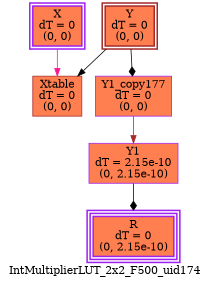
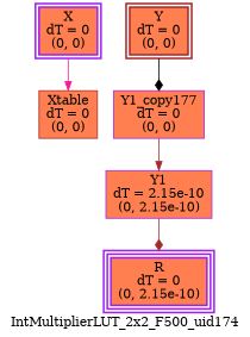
  digraph {
    label=IntMultiplierLUT_2x2_F500_uid174
    labeljust=right
    labelloc=bottom
    nodesep=0.25
    ranksep=0.5
    node [color=purple fillcolor=coral peripheries=1 shape=box style="bold, filled"]
    edge [arrowhead=normal arrowsize=1.0 arrowtail=normal color=black dir=forward]
    n1 [label="X\ndT = 0\n(0, 0)" peripheries=2]
    n2 [color=brown label="Y\ndT = 0\n(0, 0)" peripheries=2]
    n3 [label="R\ndT = 0\n(0, 2.15e-10)" peripheries=3]
    n4 [color=brown label="Xtable\ndT = 0\n(0, 0)" style=filled]
    n5 [label="Y1_copy177\ndT = 0\n(0, 0)" style=filled]
    n6 [label="Y1\ndT = 2.15e-10\n(0, 2.15e-10)" style=filled]
    subgraph sub_1 {
      rank=same
      n1
      n2
    }
    subgraph sub_2 {
      rank=same
      n3
    }
    n1 -> n4 [color=deeppink]
-   n2 -> n4
    n2 -> n5 [arrowhead=diamond]
    n5 -> n6 [color=brown]
-   n6 -> n3 [arrowhead=diamond]
+   n6 -> n3 [arrowhead=diamond color=brown]
  }
